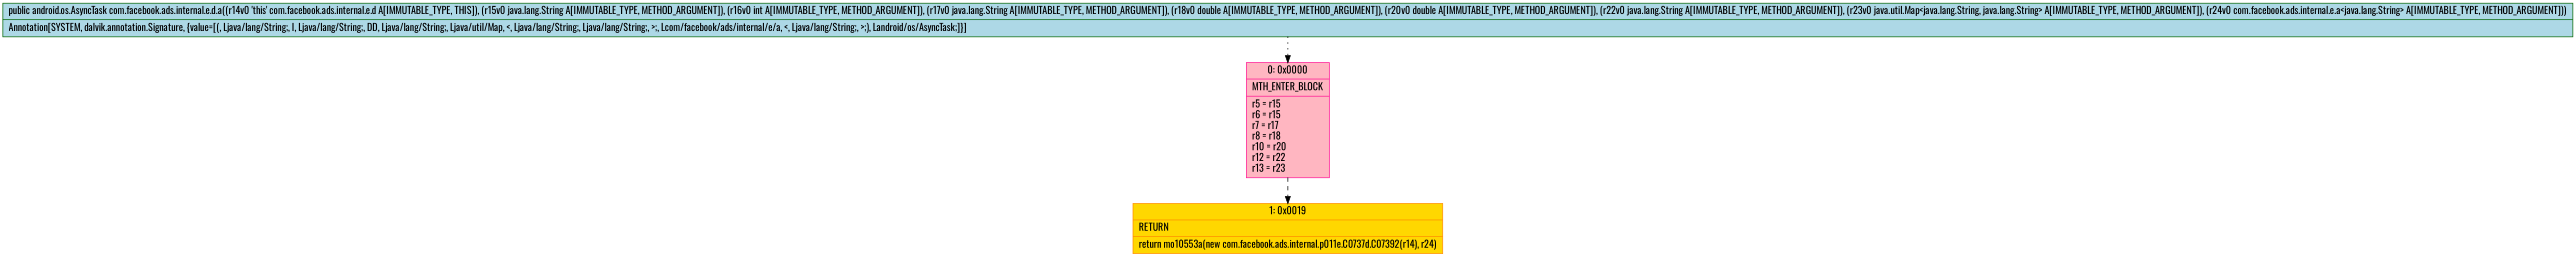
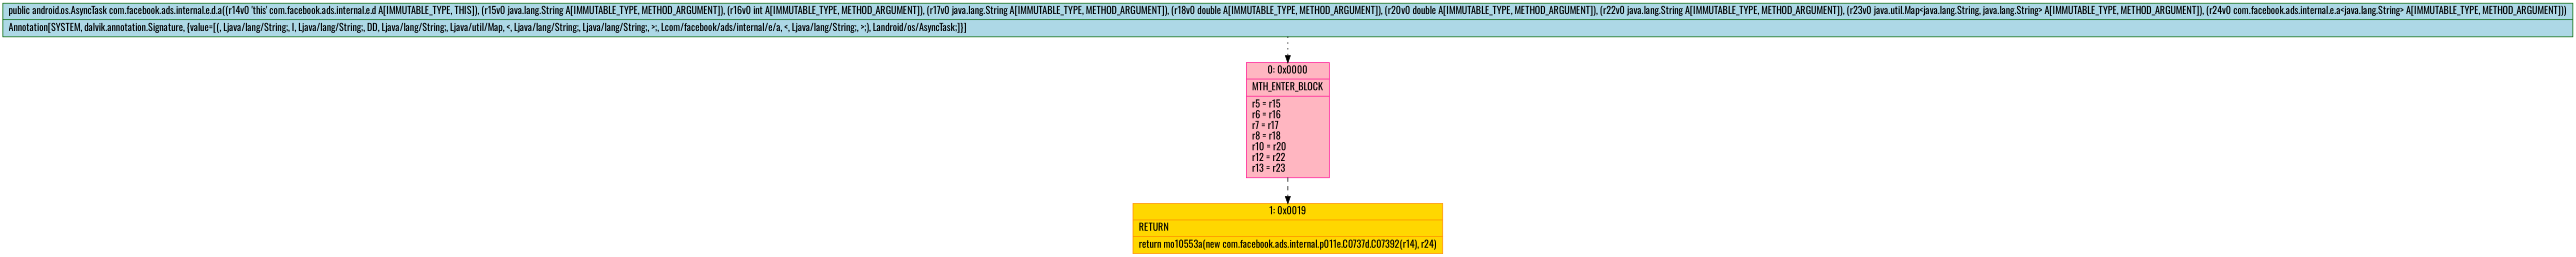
  digraph {
    fontname=Oswald
    node [shape=record style=filled fontname=Oswald]
    edge [arrowhead=normal fontname=Oswald]
-   n1 [label="{0\:\ 0x0000|MTH_ENTER_BLOCK\l|r5 = r15\lr6 = r15\lr7 = r17\lr8 = r18\lr10 = r20\lr12 = r22\lr13 = r23\l}" fillcolor=lightpink color=deeppink]
+   n1 [label="{0\:\ 0x0000|MTH_ENTER_BLOCK\l|r5 = r15\lr6 = r16\lr7 = r17\lr8 = r18\lr10 = r20\lr12 = r22\lr13 = r23\l}" fillcolor=lightpink color=deeppink]
    n2 [label="{1\:\ 0x0019|RETURN\l|return mo10553a(new com.facebook.ads.internal.p011e.C0737d.C07392(r14), r24)\l}" fillcolor=gold color=darkorange]
    n3 [label="{public android.os.AsyncTask com.facebook.ads.internal.e.d.a((r14v0 'this' com.facebook.ads.internal.e.d A[IMMUTABLE_TYPE, THIS]), (r15v0 java.lang.String A[IMMUTABLE_TYPE, METHOD_ARGUMENT]), (r16v0 int A[IMMUTABLE_TYPE, METHOD_ARGUMENT]), (r17v0 java.lang.String A[IMMUTABLE_TYPE, METHOD_ARGUMENT]), (r18v0 double A[IMMUTABLE_TYPE, METHOD_ARGUMENT]), (r20v0 double A[IMMUTABLE_TYPE, METHOD_ARGUMENT]), (r22v0 java.lang.String A[IMMUTABLE_TYPE, METHOD_ARGUMENT]), (r23v0 java.util.Map\<java.lang.String, java.lang.String\> A[IMMUTABLE_TYPE, METHOD_ARGUMENT]), (r24v0 com.facebook.ads.internal.e.a\<java.lang.String\> A[IMMUTABLE_TYPE, METHOD_ARGUMENT]))  | Annotation[SYSTEM, dalvik.annotation.Signature, \{value=[(, Ljava\/lang\/String;, I, Ljava\/lang\/String;, DD, Ljava\/lang\/String;, Ljava\/util\/Map, \<, Ljava\/lang\/String;, Ljava\/lang\/String;, \>;, Lcom\/facebook\/ads\/internal\/e\/a, \<, Ljava\/lang\/String;, \>;), Landroid\/os\/AsyncTask;]\}]\l}" fillcolor=lightblue color=darkgreen]
    n1 -> n2 [style=dashed]
    n3 -> n1 [style=dotted]
  }
